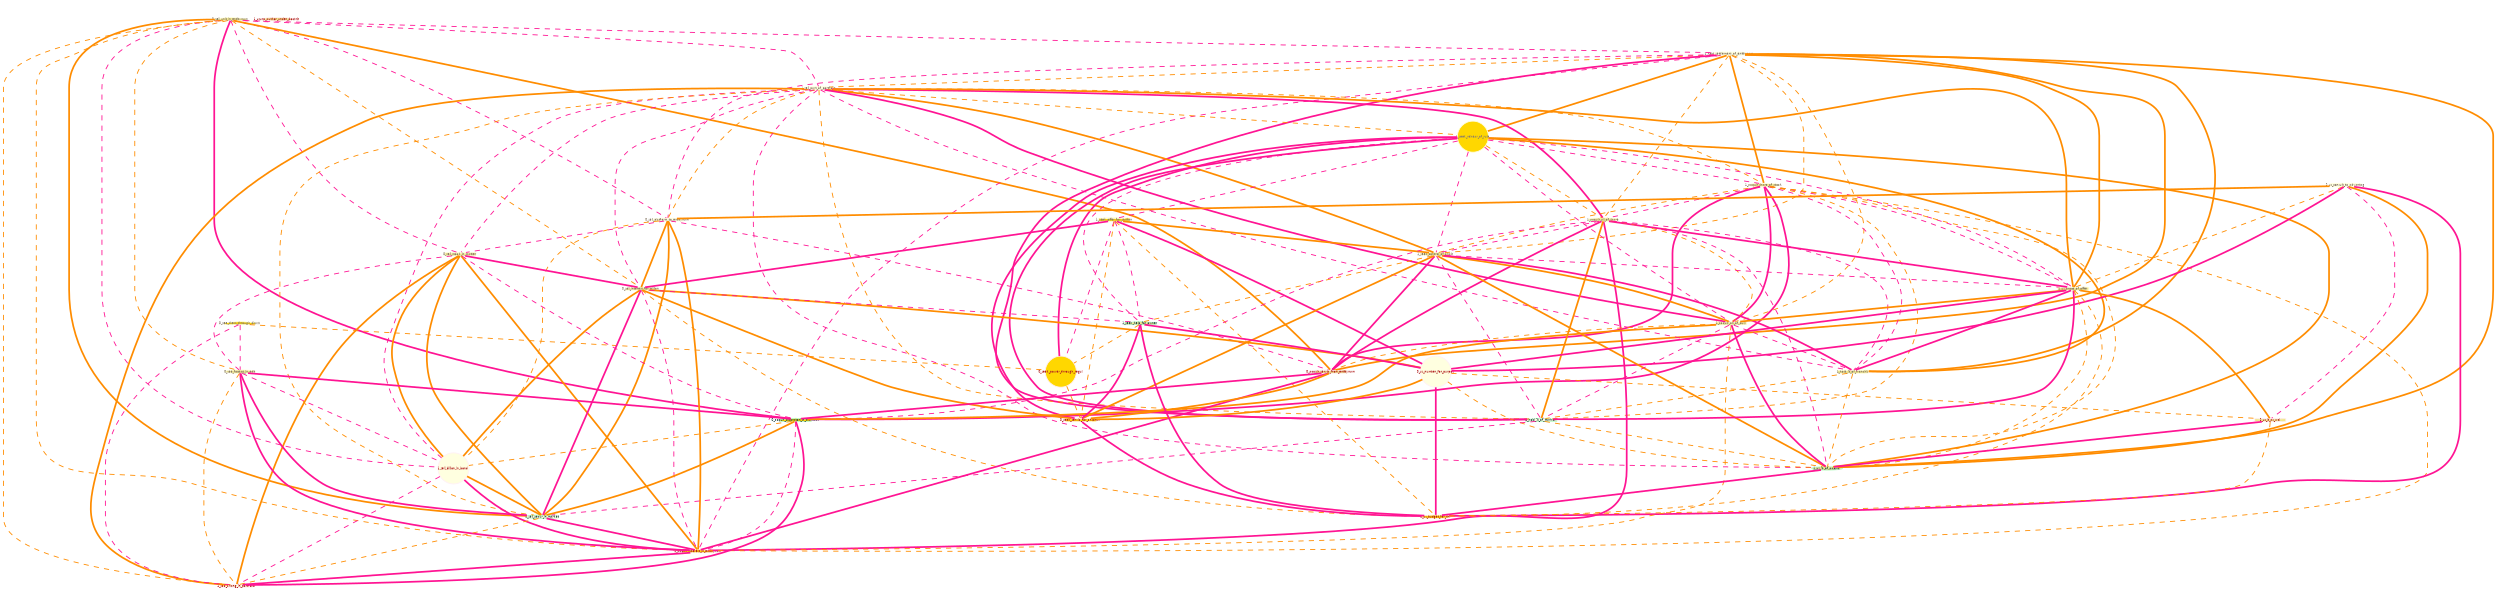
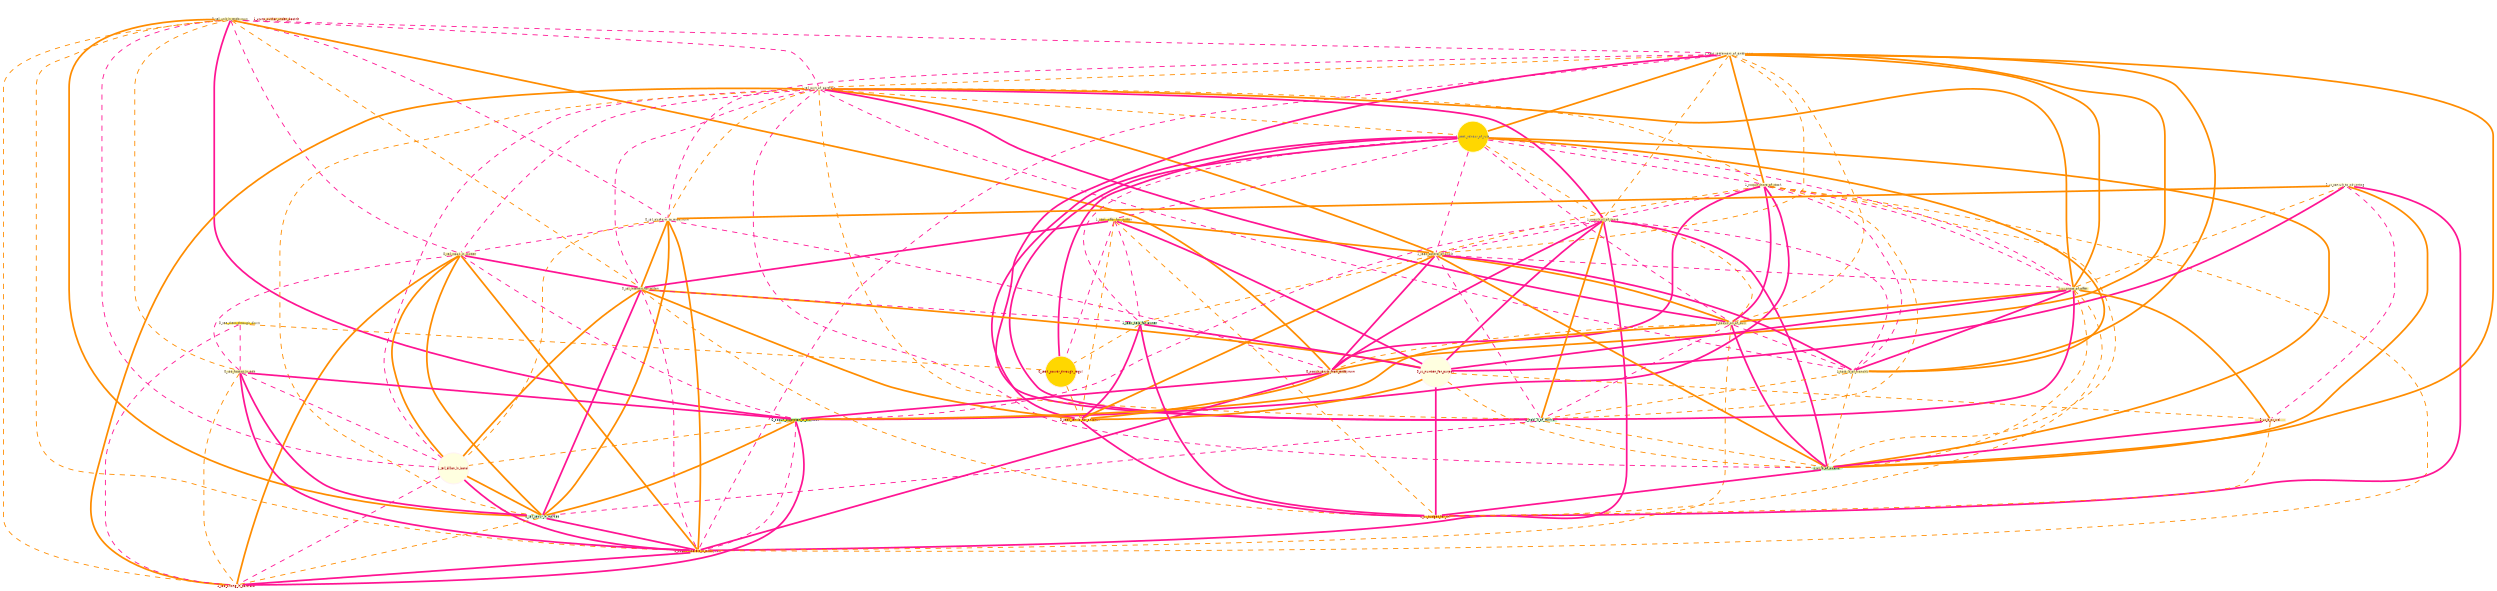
  graph {
    fontname=Lato
    node [color="#ffffe0" fillcolor=khaki fixedsize=true fontcolor="#8b7d6b" fontname=Lato fontsize=4 shape=cylinder style=filled]
    edge [color=deeppink fontname=Lato style=dashed w=1]
    "0_sell_unit_in_entitynam " [height=.06 shape=house width=.5]
    "1_hold_settlement_of_entitynam " [fillcolor=lightyellow height=.06 width=.5]
    "1_sell_part_of_portfolio " [fillcolor=lightyellow height=.06 shape=ellipse width=.5]
    "1_seek_rehear_of_rule " [fillcolor=gold height=.06 shape=circle width=.5]
    "1_acquir_share_of_stock " [height=.06 shape=ellipse width=.5]
    "0_us_consult_to_advantag " [fillcolor=lightyellow height=.06 width=.5]
    "0_see_them_through_disast " [fillcolor=gold height=.06 shape=house width=.5]
    "0_sell_platform_to_entitynam " [fillcolor=lightyellow height=.06 shape=house width=.5]
    "1_seek_offer_for_station " [fillcolor=gold height=.06 width=.5]
    "0_sell_stock_in_matter " [height=.06 width=.5]
    "1_acquir_all_of_share " [height=.06 shape=ellipse width=.5]
    "0_sell_interest_for_million " [height=.06 shape=house width=.5]
    "1_seek_control_of_chain " [height=.06 shape=ellipse width=.5]
    "1_us_proce_of_offer " [height=.06 width=.5]
    "0_see_footag_in_edit " [height=.06 shape=ellipse width=.5]
    "1_acquir_on_of_busi " [height=.06 width=.5]
    "1_hold_%_of_franchis " [height=.06 width=.5]
    "0_acquir_servic_from_entitynam " [color="#fff0f5" fontcolor="#b22222" height=.06 width=.5]
    "0_seek_power_through_regul " [color="#fff0f5" fillcolor=gold fontcolor="#b22222" height=.06 shape=circle width=.5]
    "0_us_number_for_purpos " [color="#fff0f5" fillcolor=lightyellow fontcolor="#b22222" height=.06 shape=circle width=.5]
    "1_sell_billion_in_bond " [color="#fff0f5" fillcolor=lightyellow fontcolor="#b22222" height=.06 shape=circle width=.5]
    "0_us_it_as_wai " [color="#fff0f5" fontcolor="#b22222" height=.06 width=.5]
    "1_usurp_author_under_doctrin " [color="#fff0f5" fontcolor="#b22222" height=.06 shape=ellipse width=.5]
    "1_acquir_interest_in_entitynam " [color="#fff0f5" fillcolor=gold fontcolor="#b22222" height=.06 shape=house width=.5]
    "0_seek_servic_for_children " [color="#fff0f5" fillcolor=gold fontcolor="#b22222" height=.06 width=.5]
    "1_see_chang_in_portfolio " [color="#fff0f5" fillcolor=lightyellow fontcolor="#b22222" height=.06 shape=house width=.5]
    "0_us_budget_for_thi " [color="#fff0f5" fillcolor=gold fontcolor="#b22222" height=.06 shape=ellipse width=.5]
    "0_acquir_laboratori_in_transact " [color="#BDFCC9" fillcolor=gold fontcolor="#2f4f4f" height=.06 shape=house width=.5]
    "0_sell_secur_in_market " [color="#BDFCC9" fillcolor=lightyellow fontcolor="#2f4f4f" height=.06 width=.5]
    "1_hold_%_of_market " [color="#BDFCC9" fillcolor=lightyellow fontcolor="#2f4f4f" height=.06 shape=house width=.5]
    "1_us_%_of_capabl " [color="#BDFCC9" fontcolor="#2f4f4f" height=.06 shape=ellipse width=.5]
    "1_seek_help_for_owner " [color="#BDFCC9" fontcolor="#2f4f4f" height=.06 shape=house width=.5]
    subgraph sub_1 {
      "0_sell_unit_in_entitynam "
      "1_hold_settlement_of_entitynam "
      "1_sell_part_of_portfolio "
      "1_seek_rehear_of_rule "
      "1_acquir_share_of_stock "
      "0_us_consult_to_advantag "
      "0_see_them_through_disast "
      "0_sell_platform_to_entitynam "
      "1_seek_offer_for_station "
      "0_sell_stock_in_matter "
      "1_acquir_all_of_share "
      "0_sell_interest_for_million "
      "1_seek_control_of_chain "
      "1_us_proce_of_offer "
      "0_see_footag_in_edit "
      "1_acquir_on_of_busi "
      "1_hold_%_of_franchis "
    }
    subgraph sub_2 {
      "0_acquir_servic_from_entitynam "
      "0_seek_power_through_regul "
      "0_us_number_for_purpos "
      "1_sell_billion_in_bond "
      "0_us_it_as_wai "
      "1_usurp_author_under_doctrin "
      "1_acquir_interest_in_entitynam "
      "0_seek_servic_for_children "
      "1_see_chang_in_portfolio "
      "0_us_budget_for_thi "
    }
    "0_sell_unit_in_entitynam " -- "1_hold_settlement_of_entitynam "
    "0_sell_unit_in_entitynam " -- "1_sell_part_of_portfolio "
    "0_sell_unit_in_entitynam " -- "0_sell_platform_to_entitynam " [w=2]
    "0_sell_unit_in_entitynam " -- "0_sell_stock_in_matter " [w=2]
    "0_sell_unit_in_entitynam " -- "0_sell_interest_for_million " [color=darkorange]
    "0_sell_unit_in_entitynam " -- "0_see_footag_in_edit " [color=darkorange]
    "0_sell_unit_in_entitynam " -- "0_acquir_servic_from_entitynam " [color=darkorange style=bold]
    "0_sell_unit_in_entitynam " -- "1_sell_billion_in_bond " [w=2]
    "0_sell_unit_in_entitynam " -- "1_acquir_interest_in_entitynam " [color=darkorange w=2]
    "0_sell_unit_in_entitynam " -- "1_see_chang_in_portfolio " [color=darkorange]
    "0_sell_unit_in_entitynam " -- "0_acquir_laboratori_in_transact " [style=bold]
    "0_sell_unit_in_entitynam " -- "0_sell_secur_in_market " [color=darkorange style=bold w=2]
    "1_hold_settlement_of_entitynam " -- "1_sell_part_of_portfolio " [color=darkorange]
    "1_hold_settlement_of_entitynam " -- "1_seek_rehear_of_rule " [color=darkorange style=bold]
    "1_hold_settlement_of_entitynam " -- "1_acquir_share_of_stock " [color=darkorange style=bold]
    "1_hold_settlement_of_entitynam " -- "0_sell_platform_to_entitynam "
    "1_hold_settlement_of_entitynam " -- "1_acquir_all_of_share " [color=darkorange]
    "1_hold_settlement_of_entitynam " -- "1_seek_control_of_chain " [color=darkorange]
    "1_hold_settlement_of_entitynam " -- "1_us_proce_of_offer " [color=darkorange style=bold]
    "1_hold_settlement_of_entitynam " -- "1_acquir_on_of_busi " [color=darkorange]
    "1_hold_settlement_of_entitynam " -- "1_hold_%_of_franchis " [color=darkorange style=bold w=2]
    "1_hold_settlement_of_entitynam " -- "0_acquir_servic_from_entitynam " [color=darkorange style=bold]
    "1_hold_settlement_of_entitynam " -- "1_acquir_interest_in_entitynam "
    "1_hold_settlement_of_entitynam " -- "1_hold_%_of_market " [style=bold w=2]
    "1_hold_settlement_of_entitynam " -- "1_us_%_of_capabl " [color=darkorange style=bold]
    "1_sell_part_of_portfolio " -- "1_seek_rehear_of_rule " [color=darkorange]
    "1_sell_part_of_portfolio " -- "1_acquir_share_of_stock " [color=darkorange]
    "1_sell_part_of_portfolio " -- "0_sell_platform_to_entitynam " [color=darkorange]
    "1_sell_part_of_portfolio " -- "0_sell_stock_in_matter "
    "1_sell_part_of_portfolio " -- "1_acquir_all_of_share " [style=bold]
    "1_sell_part_of_portfolio " -- "0_sell_interest_for_million "
    "1_sell_part_of_portfolio " -- "1_seek_control_of_chain " [color=darkorange style=bold]
    "1_sell_part_of_portfolio " -- "1_us_proce_of_offer " [color=darkorange style=bold]
    "1_sell_part_of_portfolio " -- "1_acquir_on_of_busi " [style=bold]
    "1_sell_part_of_portfolio " -- "1_hold_%_of_franchis "
    "1_sell_part_of_portfolio " -- "1_sell_billion_in_bond "
    "1_sell_part_of_portfolio " -- "1_see_chang_in_portfolio " [color=darkorange style=bold]
    "1_sell_part_of_portfolio " -- "0_sell_secur_in_market " [color=darkorange]
    "1_sell_part_of_portfolio " -- "1_hold_%_of_market " [color=darkorange]
    "1_sell_part_of_portfolio " -- "1_us_%_of_capabl "
    "1_seek_rehear_of_rule " -- "1_acquir_share_of_stock "
    "1_seek_rehear_of_rule " -- "1_seek_offer_for_station "
    "1_seek_rehear_of_rule " -- "1_acquir_all_of_share " [color=darkorange]
    "1_seek_rehear_of_rule " -- "1_seek_control_of_chain " [w=2]
    "1_seek_rehear_of_rule " -- "1_us_proce_of_offer "
    "1_seek_rehear_of_rule " -- "1_acquir_on_of_busi "
    "1_seek_rehear_of_rule " -- "1_hold_%_of_franchis " [color=darkorange style=bold]
    "1_seek_rehear_of_rule " -- "0_seek_power_through_regul " [style=bold]
    "1_seek_rehear_of_rule " -- "0_seek_servic_for_children " [style=bold]
    "1_seek_rehear_of_rule " -- "1_hold_%_of_market " [style=bold]
    "1_seek_rehear_of_rule " -- "1_us_%_of_capabl " [color=darkorange style=bold]
    "1_seek_rehear_of_rule " -- "1_seek_help_for_owner "
    "1_acquir_share_of_stock " -- "1_acquir_all_of_share " [w=2]
    "1_acquir_share_of_stock " -- "1_seek_control_of_chain " [color=darkorange]
    "1_acquir_share_of_stock " -- "1_us_proce_of_offer "
    "1_acquir_share_of_stock " -- "1_acquir_on_of_busi " [style=bold w=2]
    "1_acquir_share_of_stock " -- "1_hold_%_of_franchis "
    "1_acquir_share_of_stock " -- "0_acquir_servic_from_entitynam " [style=bold]
    "1_acquir_share_of_stock " -- "1_acquir_interest_in_entitynam " [color=darkorange]
    "1_acquir_share_of_stock " -- "0_acquir_laboratori_in_transact " [style=bold]
    "1_acquir_share_of_stock " -- "1_hold_%_of_market " [color=darkorange]
    "1_acquir_share_of_stock " -- "1_us_%_of_capabl " [color=darkorange]
    "0_us_consult_to_advantag " -- "0_sell_platform_to_entitynam " [color=darkorange style=bold]
    "0_us_consult_to_advantag " -- "1_us_proce_of_offer " [color=darkorange]
    "0_us_consult_to_advantag " -- "0_us_number_for_purpos " [style=bold]
    "0_us_consult_to_advantag " -- "0_us_it_as_wai "
    "0_us_consult_to_advantag " -- "0_us_budget_for_thi " [style=bold]
    "0_us_consult_to_advantag " -- "1_us_%_of_capabl " [color=darkorange style=bold]
    "0_see_them_through_disast " -- "0_see_footag_in_edit "
    "0_see_them_through_disast " -- "0_seek_power_through_regul " [color=darkorange]
    "0_see_them_through_disast " -- "1_see_chang_in_portfolio "
    "0_sell_platform_to_entitynam " -- "0_sell_stock_in_matter "
    "0_sell_platform_to_entitynam " -- "0_sell_interest_for_million " [color=darkorange style=bold]
    "0_sell_platform_to_entitynam " -- "0_acquir_servic_from_entitynam "
    "0_sell_platform_to_entitynam " -- "1_sell_billion_in_bond " [color=darkorange]
    "0_sell_platform_to_entitynam " -- "1_acquir_interest_in_entitynam " [color=darkorange style=bold]
    "0_sell_platform_to_entitynam " -- "0_sell_secur_in_market " [color=darkorange style=bold]
    "1_seek_offer_for_station " -- "0_sell_interest_for_million " [style=bold]
    "1_seek_offer_for_station " -- "1_seek_control_of_chain " [color=darkorange style=bold]
    "1_seek_offer_for_station " -- "0_seek_power_through_regul "
    "1_seek_offer_for_station " -- "0_us_number_for_purpos " [style=bold]
    "1_seek_offer_for_station " -- "0_seek_servic_for_children " [color=darkorange w=2]
    "1_seek_offer_for_station " -- "0_us_budget_for_thi " [color=darkorange]
    "1_seek_offer_for_station " -- "1_seek_help_for_owner " [w=2]
    "0_sell_stock_in_matter " -- "0_sell_interest_for_million " [style=bold]
    "0_sell_stock_in_matter " -- "0_see_footag_in_edit "
    "0_sell_stock_in_matter " -- "1_sell_billion_in_bond " [color=darkorange style=bold w=2]
    "0_sell_stock_in_matter " -- "1_acquir_interest_in_entitynam " [color=darkorange style=bold]
    "0_sell_stock_in_matter " -- "1_see_chang_in_portfolio " [color=darkorange style=bold]
    "0_sell_stock_in_matter " -- "0_acquir_laboratori_in_transact "
    "0_sell_stock_in_matter " -- "0_sell_secur_in_market " [color=darkorange style=bold w=2]
    "1_acquir_all_of_share " -- "1_seek_control_of_chain "
-   "1_acquir_all_of_share " -- "1_us_proce_of_offer " [style=bold]
+   "1_acquir_all_of_share " -- "0_us_number_for_purpos " [style=bold]
    "1_acquir_all_of_share " -- "1_acquir_on_of_busi " [color=darkorange w=2]
    "1_acquir_all_of_share " -- "1_hold_%_of_franchis "
    "1_acquir_all_of_share " -- "0_acquir_servic_from_entitynam " [style=bold]
    "1_acquir_all_of_share " -- "1_acquir_interest_in_entitynam " [style=bold]
    "1_acquir_all_of_share " -- "0_acquir_laboratori_in_transact "
    "1_acquir_all_of_share " -- "1_hold_%_of_market " [color=darkorange style=bold]
-   "1_acquir_all_of_share " -- "1_us_%_of_capabl "
+   "1_acquir_all_of_share " -- "1_us_%_of_capabl " [style=bold]
    "0_sell_interest_for_million " -- "0_us_number_for_purpos " [color=darkorange style=bold]
    "0_sell_interest_for_million " -- "1_sell_billion_in_bond " [color=darkorange style=bold]
    "0_sell_interest_for_million " -- "1_acquir_interest_in_entitynam "
    "0_sell_interest_for_million " -- "0_seek_servic_for_children " [color=darkorange style=bold]
    "0_sell_interest_for_million " -- "0_us_budget_for_thi " [color=darkorange]
    "0_sell_interest_for_million " -- "0_sell_secur_in_market " [style=bold]
    "0_sell_interest_for_million " -- "1_seek_help_for_owner "
    "1_seek_control_of_chain " -- "1_us_proce_of_offer "
    "1_seek_control_of_chain " -- "1_acquir_on_of_busi " [color=darkorange style=bold]
    "1_seek_control_of_chain " -- "1_hold_%_of_franchis " [style=bold]
    "1_seek_control_of_chain " -- "0_acquir_servic_from_entitynam " [style=bold]
    "1_seek_control_of_chain " -- "0_seek_servic_for_children " [color=darkorange style=bold]
    "1_seek_control_of_chain " -- "1_hold_%_of_market "
    "1_seek_control_of_chain " -- "1_us_%_of_capabl " [color=darkorange style=bold]
    "1_seek_control_of_chain " -- "1_seek_help_for_owner " [color=darkorange]
    "1_us_proce_of_offer " -- "1_acquir_on_of_busi " [color=darkorange style=bold]
    "1_us_proce_of_offer " -- "1_hold_%_of_franchis " [style=bold]
    "1_us_proce_of_offer " -- "0_us_number_for_purpos " [style=bold]
    "1_us_proce_of_offer " -- "0_us_it_as_wai " [color=darkorange style=bold]
    "1_us_proce_of_offer " -- "0_us_budget_for_thi " [color=darkorange]
    "1_us_proce_of_offer " -- "1_hold_%_of_market " [style=bold]
    "1_us_proce_of_offer " -- "1_us_%_of_capabl " [color=darkorange w=2]
    "0_see_footag_in_edit " -- "1_sell_billion_in_bond "
    "0_see_footag_in_edit " -- "1_acquir_interest_in_entitynam " [style=bold]
    "0_see_footag_in_edit " -- "1_see_chang_in_portfolio " [color=darkorange w=2]
    "0_see_footag_in_edit " -- "0_acquir_laboratori_in_transact " [style=bold]
    "0_see_footag_in_edit " -- "0_sell_secur_in_market " [style=bold]
    "1_acquir_on_of_busi " -- "1_hold_%_of_franchis "
    "1_acquir_on_of_busi " -- "0_acquir_servic_from_entitynam " [color=darkorange]
    "1_acquir_on_of_busi " -- "1_acquir_interest_in_entitynam " [color=darkorange]
    "1_acquir_on_of_busi " -- "0_acquir_laboratori_in_transact " [color=darkorange style=bold]
    "1_acquir_on_of_busi " -- "1_hold_%_of_market "
    "1_acquir_on_of_busi " -- "1_us_%_of_capabl " [style=bold]
    "1_hold_%_of_franchis " -- "1_hold_%_of_market " [color=darkorange w=3]
    "1_hold_%_of_franchis " -- "1_us_%_of_capabl " [color=darkorange w=2]
    "0_acquir_servic_from_entitynam " -- "1_acquir_interest_in_entitynam " [style=bold w=2]
    "0_acquir_servic_from_entitynam " -- "0_seek_servic_for_children " [color=darkorange style=bold]
    "0_acquir_servic_from_entitynam " -- "0_acquir_laboratori_in_transact " [style=bold]
    "0_seek_power_through_regul " -- "0_seek_servic_for_children " [color=darkorange]
    "0_us_number_for_purpos " -- "0_us_it_as_wai " [color=darkorange]
    "0_us_number_for_purpos " -- "0_seek_servic_for_children " [color=darkorange style=bold]
    "0_us_number_for_purpos " -- "0_us_budget_for_thi " [style=bold w=2]
    "0_us_number_for_purpos " -- "1_us_%_of_capabl " [color=darkorange]
    "1_sell_billion_in_bond " -- "1_acquir_interest_in_entitynam " [style=bold]
    "1_sell_billion_in_bond " -- "1_see_chang_in_portfolio "
    "1_sell_billion_in_bond " -- "0_sell_secur_in_market " [color=darkorange style=bold w=2]
    "0_us_it_as_wai " -- "0_us_budget_for_thi " [color=darkorange]
    "0_us_it_as_wai " -- "1_us_%_of_capabl " [style=bold]
    "1_acquir_interest_in_entitynam " -- "1_see_chang_in_portfolio " [style=bold]
    "0_seek_servic_for_children " -- "0_us_budget_for_thi " [style=bold]
    "0_acquir_laboratori_in_transact " -- "1_sell_billion_in_bond " [color=darkorange]
    "0_acquir_laboratori_in_transact " -- "1_acquir_interest_in_entitynam " [w=2]
    "0_acquir_laboratori_in_transact " -- "1_see_chang_in_portfolio " [style=bold]
    "0_acquir_laboratori_in_transact " -- "0_sell_secur_in_market " [color=darkorange style=bold]
    "0_sell_secur_in_market " -- "1_acquir_interest_in_entitynam " [style=bold]
    "0_sell_secur_in_market " -- "1_see_chang_in_portfolio " [color=darkorange]
    "1_hold_%_of_market " -- "0_sell_secur_in_market "
    "1_hold_%_of_market " -- "1_us_%_of_capabl " [color=darkorange w=2]
    "1_us_%_of_capabl " -- "0_us_budget_for_thi " [style=bold]
    "1_seek_help_for_owner " -- "0_seek_power_through_regul " [color=darkorange]
    "1_seek_help_for_owner " -- "0_us_number_for_purpos " [style=bold]
    "1_seek_help_for_owner " -- "0_seek_servic_for_children " [style=bold w=2]
    "1_seek_help_for_owner " -- "0_us_budget_for_thi " [style=bold]
  }
